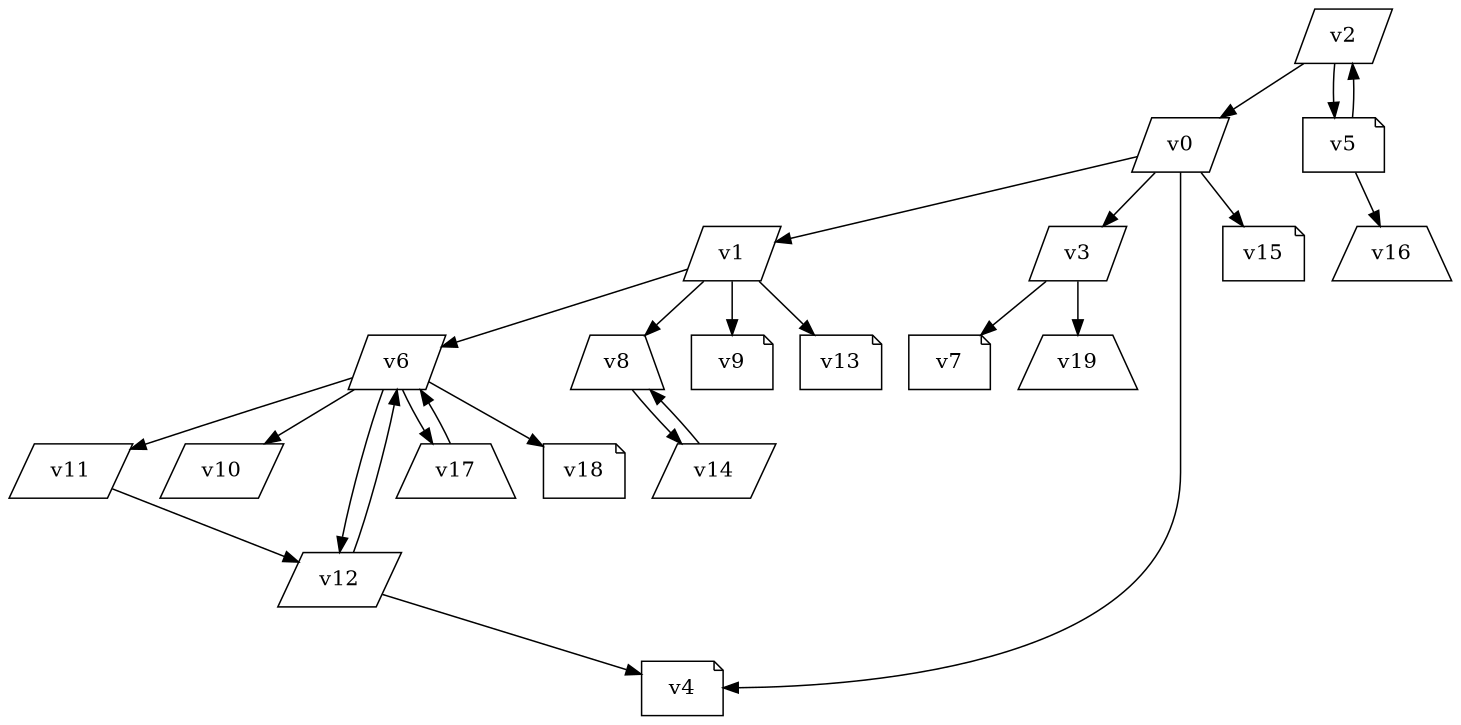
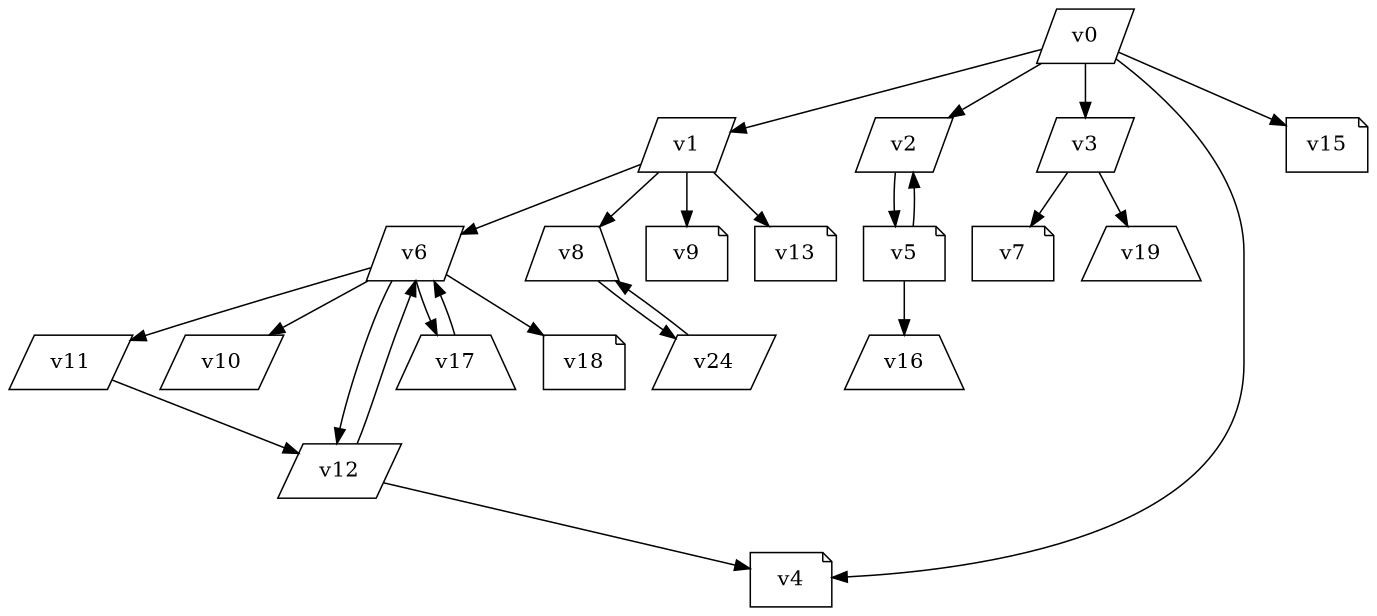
  digraph {
    node [player=0 shape=parallelogram weight=7]
    v0 [weight=14]
    v1 [player=1 weight=9]
    v2 [weight=13]
    v3 [player=1 weight=5]
    v4 [shape=note weight=14]
    v15 [player=1 shape=note weight=8]
    v6
    v8 [shape=trapezium weight=17]
    v9 [player=1 shape=note]
    v13 [player=1 shape=note weight=1]
    v5 [player=1 shape=note weight=3]
    v7 [player=1 shape=note weight=15]
    v19 [player=1 shape=trapezium weight=2]
    v11 [player=1]
    v10 [weight=10]
    v12 [weight=6]
    v17 [player=1 shape=trapezium weight=10]
    v18 [shape=note weight=8]
-   v14 [weight=12]
+   v14 [weight=12 label=v24]
    v16 [shape=trapezium weight=2]
    v0 -> v1
-   v2 -> v0
+   v0 -> v2
    v0 -> v3
    v0 -> v4
    v0 -> v15
    v1 -> v6
    v1 -> v8
    v1 -> v9
    v1 -> v13
    v2 -> v5
    v3 -> v7
    v3 -> v19
    v6 -> v11
    v6 -> v10
    v6 -> v12
    v6 -> v17
    v6 -> v18
    v8 -> v14
    v5 -> v2
    v5 -> v16
    v11 -> v12
    v12 -> v4
    v12 -> v6
    v17 -> v6
    v14 -> v8
  }
